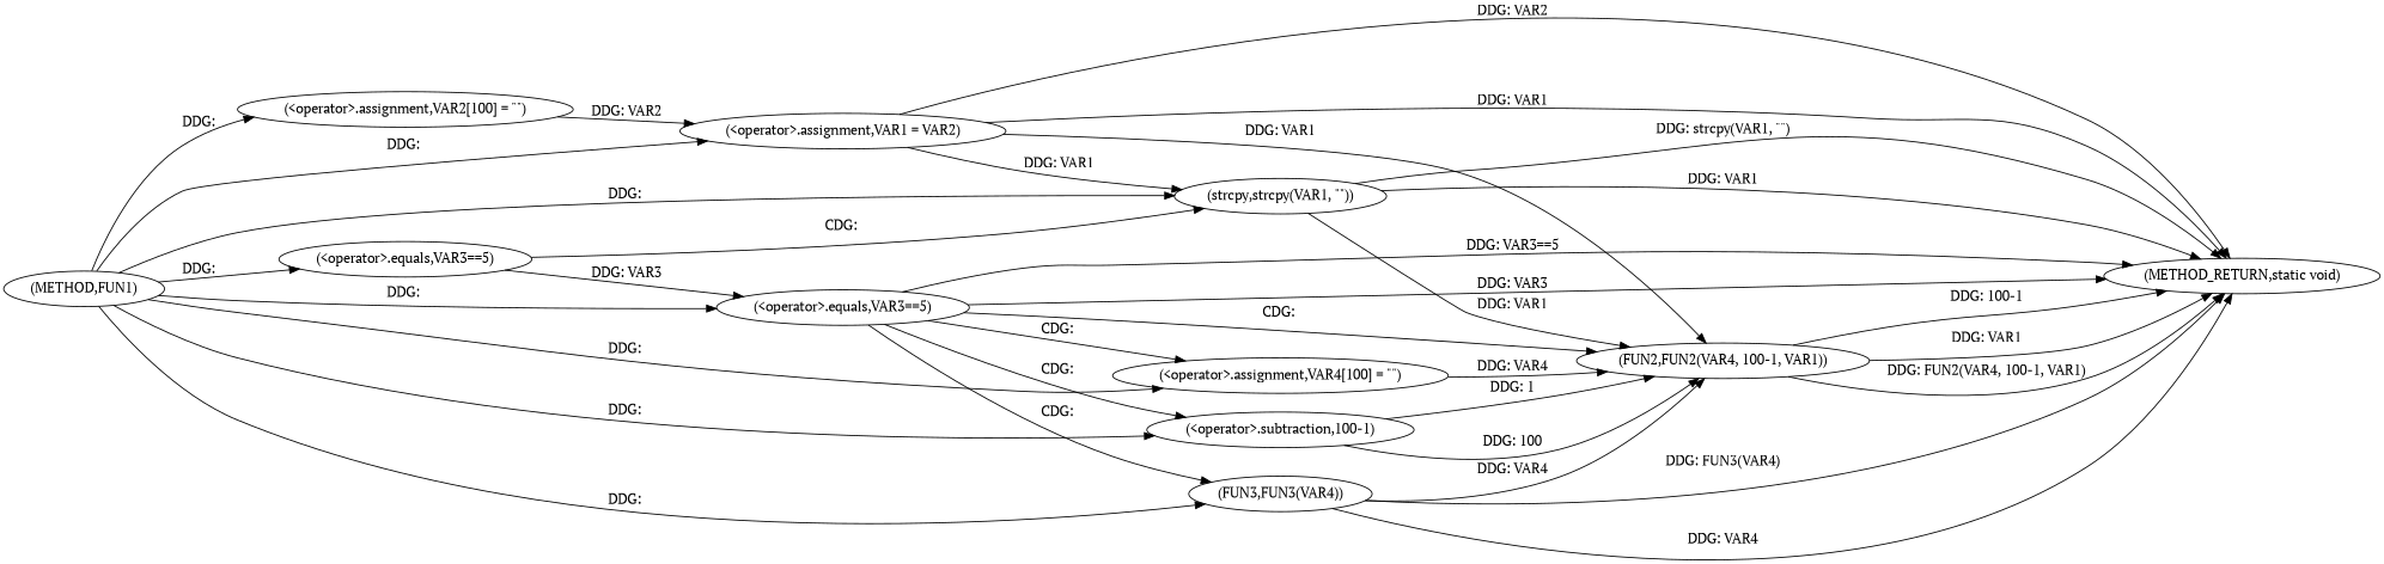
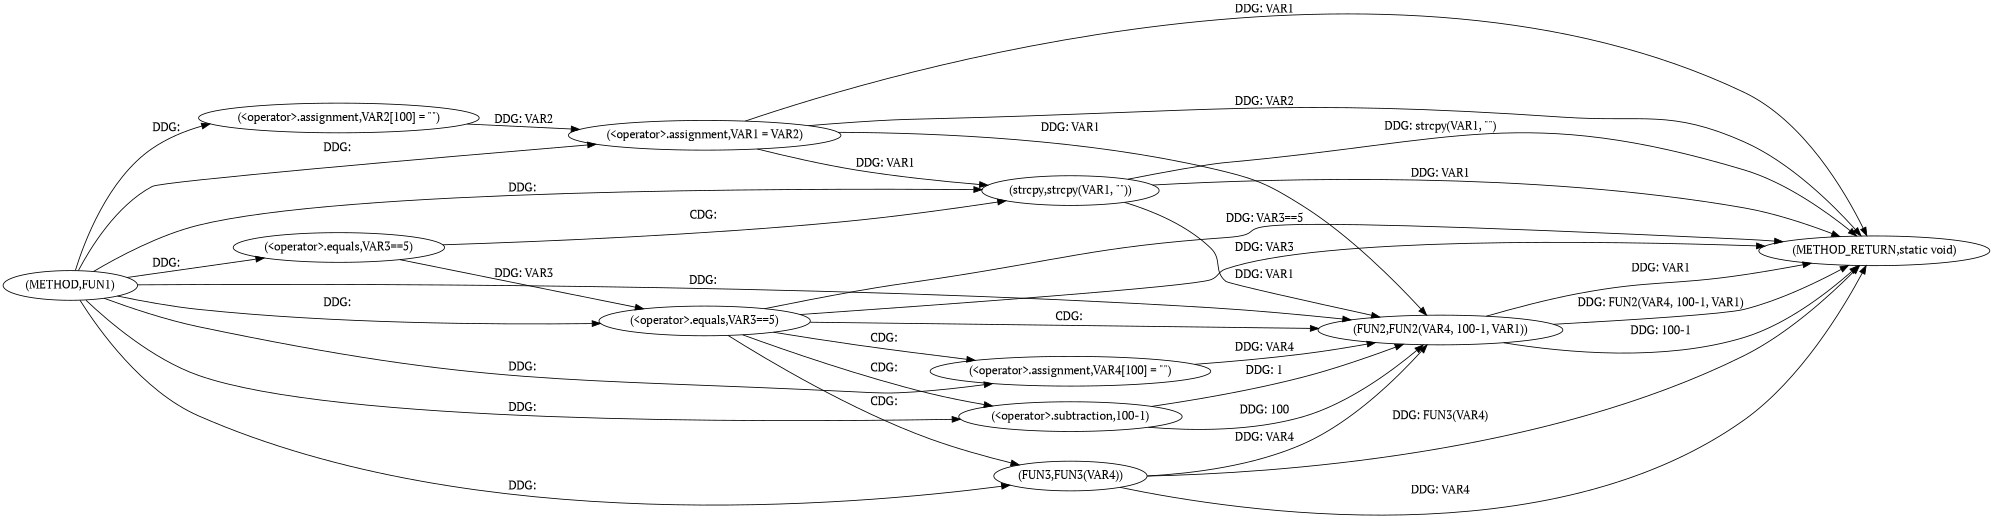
  digraph {
    fontname="PT Serif"
    rankdir=LR
    node [fontname="PT Serif"]
    edge [fontname="PT Serif"]
    n1 [label="(METHOD,FUN1)"]
    n2 [label="(<operator>.assignment,VAR2[100] = \"\")"]
    n3 [label="(<operator>.assignment,VAR1 = VAR2)"]
    n4 [label="(<operator>.equals,VAR3==5)"]
    n5 [label="(strcpy,strcpy(VAR1, \"\"))"]
    n6 [label="(<operator>.equals,VAR3==5)"]
    n7 [label="(<operator>.assignment,VAR4[100] = \"\")"]
    n8 [label="(FUN2,FUN2(VAR4, 100-1, VAR1))"]
    n9 [label="(<operator>.subtraction,100-1)"]
    n10 [label="(FUN3,FUN3(VAR4))"]
    n11 [label="(METHOD_RETURN,static void)"]
    n1 -> n2 [label="DDG: "]
    n1 -> n3 [label="DDG: "]
    n1 -> n4 [label="DDG: "]
    n1 -> n5 [label="DDG: "]
    n1 -> n6 [label="DDG: "]
    n1 -> n7 [label="DDG: "]
+   n1 -> n8 [label="DDG: "]
    n1 -> n9 [label="DDG: "]
    n1 -> n10 [label="DDG: "]
    n2 -> n3 [label="DDG: VAR2"]
    n3 -> n5 [label="DDG: VAR1"]
    n3 -> n8 [label="DDG: VAR1"]
    n3 -> n11 [label="DDG: VAR1"]
    n3 -> n11 [label="DDG: VAR2"]
    n4 -> n5 [label="CDG: "]
    n4 -> n6 [label="DDG: VAR3"]
    n5 -> n8 [label="DDG: VAR1"]
    n5 -> n11 [label="DDG: strcpy(VAR1, \"\")"]
    n5 -> n11 [label="DDG: VAR1"]
    n6 -> n7 [label="CDG: "]
    n6 -> n8 [label="CDG: "]
    n6 -> n9 [label="CDG: "]
    n6 -> n10 [label="CDG: "]
    n6 -> n11 [label="DDG: VAR3==5"]
    n6 -> n11 [label="DDG: VAR3"]
    n7 -> n8 [label="DDG: VAR4"]
    n8 -> n11 [label="DDG: 100-1"]
    n8 -> n11 [label="DDG: VAR1"]
    n8 -> n11 [label="DDG: FUN2(VAR4, 100-1, VAR1)"]
    n9 -> n8 [label="DDG: 100"]
    n9 -> n8 [label="DDG: 1"]
    n10 -> n8 [label="DDG: VAR4"]
    n10 -> n11 [label="DDG: FUN3(VAR4)"]
    n10 -> n11 [label="DDG: VAR4"]
  }
